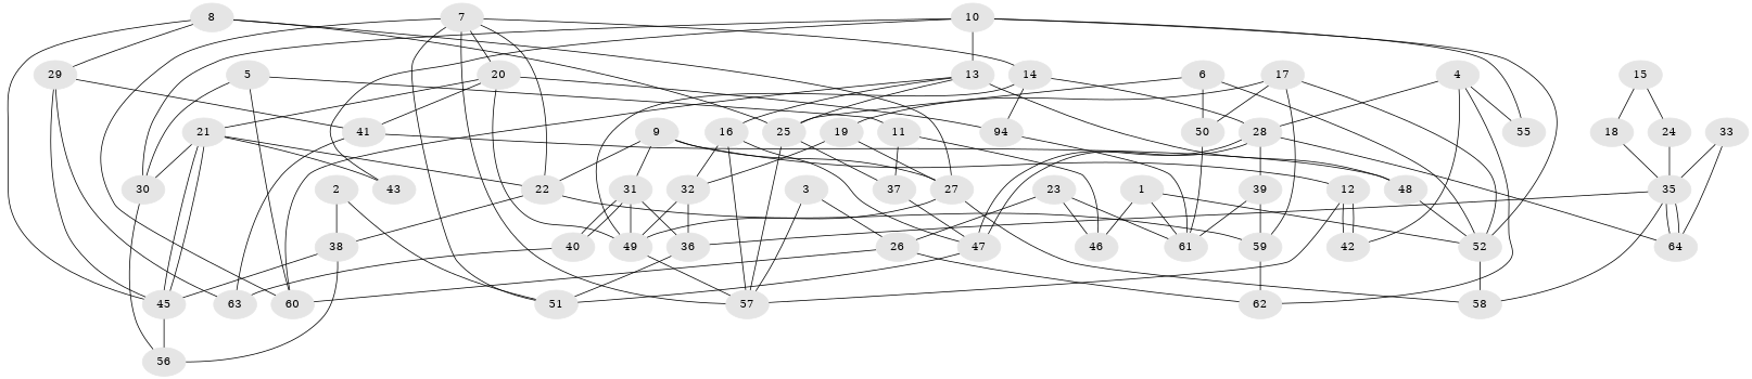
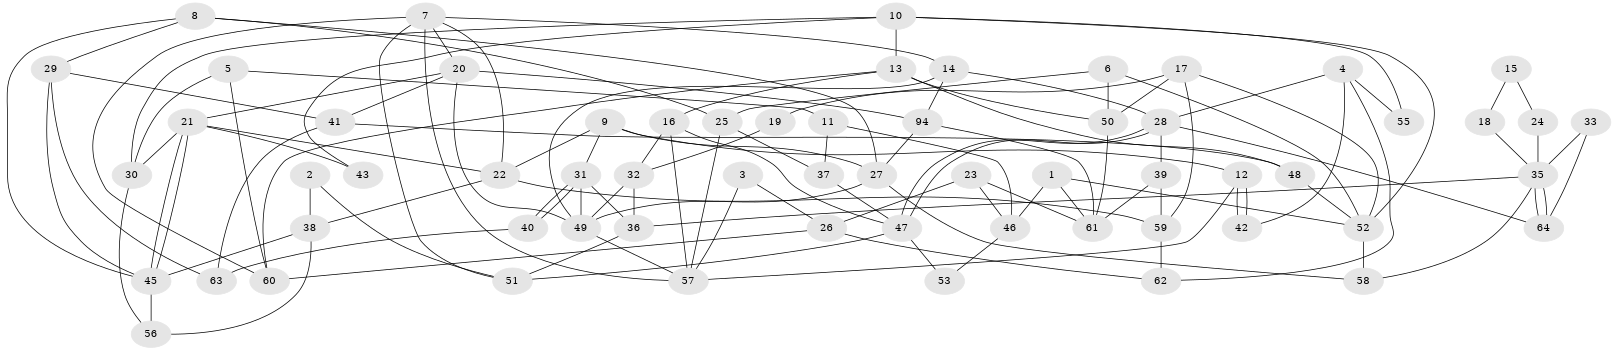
  graph {
    node [color=gray90 style=filled]
    1
    46
    52
    61
+   53
    58
    2
    38
    51
    45
    56
    3
    26
    57
    62
    60
    4
    28
    42
    55
    11
    37
    47
    39
    64
    5
    30
    6
    25
    50
    7
    14
    20
    22
    n35 [label=94]
    49
    21
    41
    59
    8
    27
    29
    63
    9
    12
    31
    36
    40
    10
    13
    43
    16
    48
    32
    15
    18
    24
    35
    19
    17
    23
    33
    1 -- 46
    1 -- 52
    1 -- 61
+   46 -- 53
    52 -- 58
    2 -- 38
    2 -- 51
    38 -- 45
    38 -- 56
    45 -- 56
    3 -- 26
    3 -- 57
    26 -- 62
    26 -- 60
    4 -- 62
    4 -- 28
    4 -- 42
    4 -- 55
    28 -- 47
    28 -- 47
    28 -- 39
    28 -- 64
    11 -- 46
    11 -- 37
    37 -- 47
+   47 -- 53
    47 -- 51
    39 -- 61
    39 -- 59
    5 -- 60
    5 -- 11
    5 -- 30
    30 -- 56
    6 -- 52
    6 -- 25
    6 -- 50
    25 -- 57
    25 -- 37
    50 -- 61
    7 -- 51
    7 -- 57
    7 -- 60
    7 -- 14
    7 -- 20
    7 -- 22
    14 -- 28
    14 -- n35
    14 -- 49
    20 -- n35
    20 -- 49
    20 -- 21
    20 -- 41
    22 -- 38
    22 -- 59
    n35 -- 61
    49 -- 57
    21 -- 45
    21 -- 45
    21 -- 30
    21 -- 22
    21 -- 43
    41 -- 63
    41 -- 48
    59 -- 62
    8 -- 45
    8 -- 25
    8 -- 27
    8 -- 29
    27 -- 58
    27 -- 49
    29 -- 45
    29 -- 41
    29 -- 63
    9 -- 22
    9 -- 27
    9 -- 12
    9 -- 31
    12 -- 57
    12 -- 42
    12 -- 42
    31 -- 49
    31 -- 36
    31 -- 40
    31 -- 40
    36 -- 51
    40 -- 63
    10 -- 52
    10 -- 55
    10 -- 30
    10 -- 13
    10 -- 43
    13 -- 60
-   13 -- 25
+   13 -- 50
    13 -- 16
    13 -- 48
    16 -- 57
    16 -- 47
    16 -- 32
    48 -- 52
    32 -- 49
    32 -- 36
    15 -- 18
    15 -- 24
    18 -- 35
    24 -- 35
    35 -- 58
    35 -- 64
    35 -- 64
    35 -- 36
-   19 -- 27
+   n35 -- 27
    19 -- 32
    17 -- 52
    17 -- 50
    17 -- 59
    17 -- 19
    23 -- 46
    23 -- 61
    23 -- 26
    33 -- 64
    33 -- 35
  }
